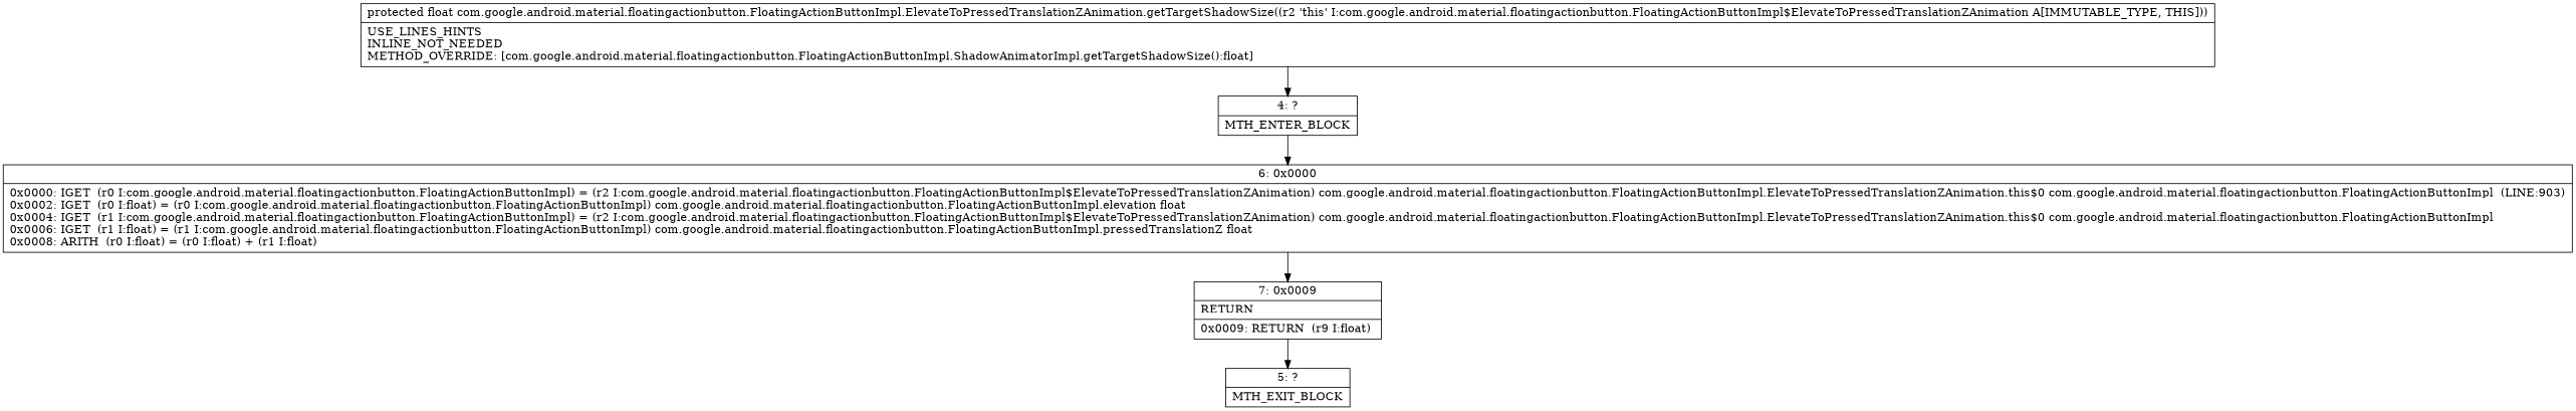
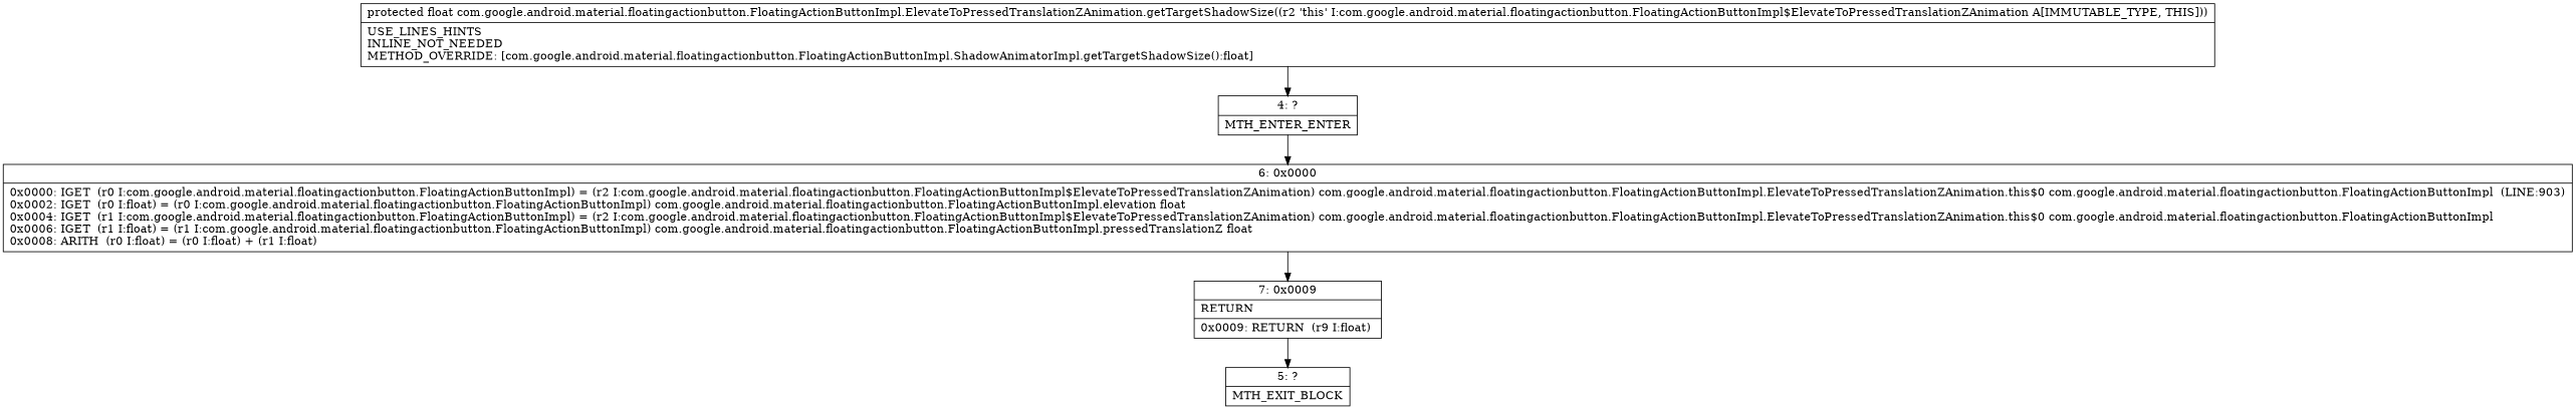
  digraph {
    node [shape=record]
-   n1 [label="{4\:\ ?|MTH_ENTER_BLOCK\l}"]
+   n1 [label="{4\:\ ?|MTH_ENTER_ENTER\l}"]
    n2 [label="{6\:\ 0x0000|0x0000: IGET  (r0 I:com.google.android.material.floatingactionbutton.FloatingActionButtonImpl) = (r2 I:com.google.android.material.floatingactionbutton.FloatingActionButtonImpl$ElevateToPressedTranslationZAnimation) com.google.android.material.floatingactionbutton.FloatingActionButtonImpl.ElevateToPressedTranslationZAnimation.this$0 com.google.android.material.floatingactionbutton.FloatingActionButtonImpl  (LINE:903)\l0x0002: IGET  (r0 I:float) = (r0 I:com.google.android.material.floatingactionbutton.FloatingActionButtonImpl) com.google.android.material.floatingactionbutton.FloatingActionButtonImpl.elevation float \l0x0004: IGET  (r1 I:com.google.android.material.floatingactionbutton.FloatingActionButtonImpl) = (r2 I:com.google.android.material.floatingactionbutton.FloatingActionButtonImpl$ElevateToPressedTranslationZAnimation) com.google.android.material.floatingactionbutton.FloatingActionButtonImpl.ElevateToPressedTranslationZAnimation.this$0 com.google.android.material.floatingactionbutton.FloatingActionButtonImpl \l0x0006: IGET  (r1 I:float) = (r1 I:com.google.android.material.floatingactionbutton.FloatingActionButtonImpl) com.google.android.material.floatingactionbutton.FloatingActionButtonImpl.pressedTranslationZ float \l0x0008: ARITH  (r0 I:float) = (r0 I:float) + (r1 I:float) \l}"]
    n3 [label="{7\:\ 0x0009|RETURN\l|0x0009: RETURN  (r9 I:float) \l}"]
    n4 [label="{5\:\ ?|MTH_EXIT_BLOCK\l}"]
    n5 [label="{protected float com.google.android.material.floatingactionbutton.FloatingActionButtonImpl.ElevateToPressedTranslationZAnimation.getTargetShadowSize((r2 'this' I:com.google.android.material.floatingactionbutton.FloatingActionButtonImpl$ElevateToPressedTranslationZAnimation A[IMMUTABLE_TYPE, THIS]))  | USE_LINES_HINTS\lINLINE_NOT_NEEDED\lMETHOD_OVERRIDE: [com.google.android.material.floatingactionbutton.FloatingActionButtonImpl.ShadowAnimatorImpl.getTargetShadowSize():float]\l}"]
    n1 -> n2
    n2 -> n3
    n3 -> n4
    n5 -> n1
  }
